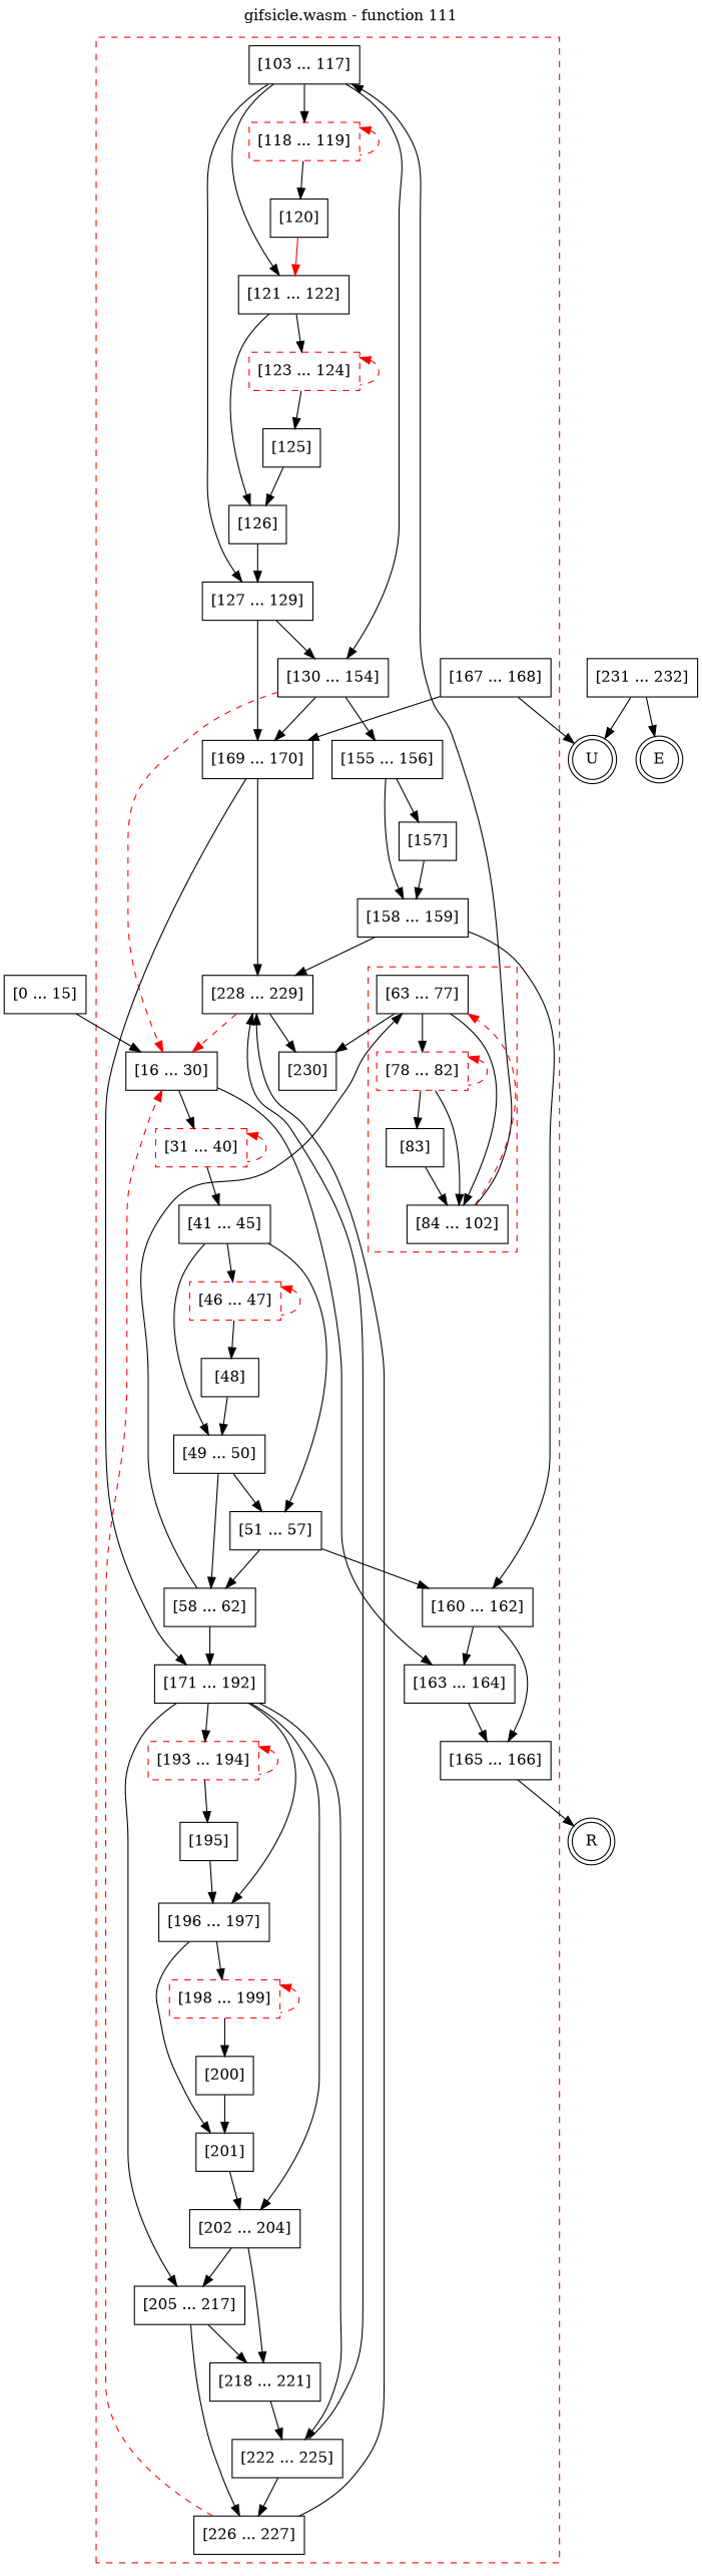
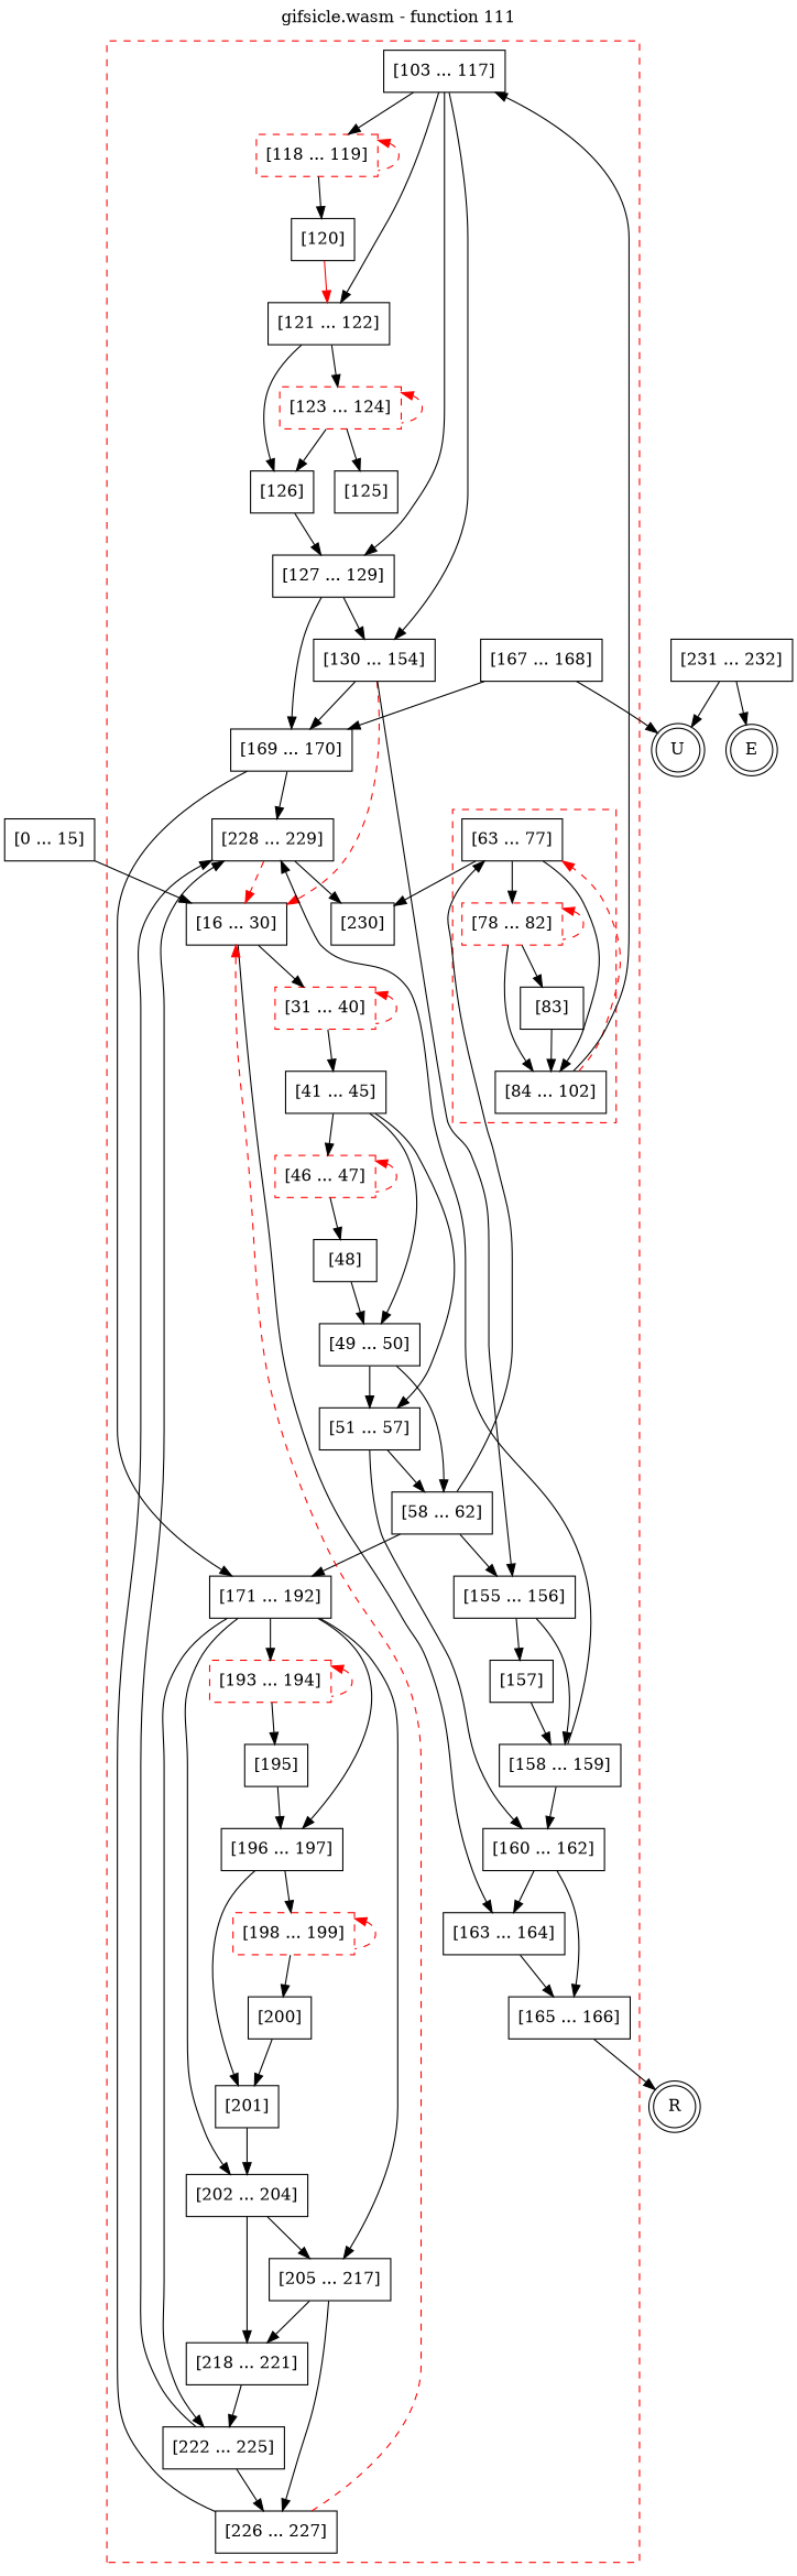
  digraph {
    label="gifsicle.wasm - function 111"
    labelfontcolor=black
    labelfontname=Helvetica
    labelfontsize=16
    labelloc=t
    node [color=black shape=box style=solid]
    n1 [label="[63 ... 77]"]
    n2 [color=red label="[78 ... 82]" style=dashed]
    n3 [label="[83]"]
    n4 [label="[84 ... 102]"]
    n5 [label="[16 ... 30]"]
    n6 [color=red label="[31 ... 40]" style=dashed]
    n7 [label="[41 ... 45]"]
    n8 [color=red label="[46 ... 47]" style=dashed]
    n9 [label="[48]"]
    n10 [label="[49 ... 50]"]
    n11 [label="[51 ... 57]"]
    n12 [label="[58 ... 62]"]
    n13 [label="[103 ... 117]"]
    n14 [color=red label="[118 ... 119]" style=dashed]
    n15 [label="[120]"]
    n16 [label="[121 ... 122]"]
    n17 [color=red label="[123 ... 124]" style=dashed]
    n18 [label="[125]"]
    n19 [label="[126]"]
    n20 [label="[127 ... 129]"]
    n21 [label="[130 ... 154]"]
    n22 [label="[155 ... 156]"]
    n23 [label="[157]"]
    n24 [label="[158 ... 159]"]
    n25 [label="[160 ... 162]"]
    n26 [label="[163 ... 164]"]
    n27 [label="[165 ... 166]"]
    n28 [label="[167 ... 168]"]
    n29 [label="[169 ... 170]"]
    n30 [label="[171 ... 192]"]
    n31 [color=red label="[193 ... 194]" style=dashed]
    n32 [label="[195]"]
    n33 [label="[196 ... 197]"]
    n34 [color=red label="[198 ... 199]" style=dashed]
    n35 [label="[200]"]
    n36 [label="[201]"]
    n37 [label="[202 ... 204]"]
    n38 [label="[205 ... 217]"]
    n39 [label="[218 ... 221]"]
    n40 [label="[222 ... 225]"]
    n41 [label="[226 ... 227]"]
    n42 [label="[228 ... 229]"]
    n43 [label="[230]"]
    n44 [label=R shape=doublecircle color="" style=""]
    n45 [label=U shape=doublecircle color="" style=""]
    E [shape=doublecircle color="" style=""]
    n47 [label="[0 ... 15]"]
    n48 [label="[231 ... 232]"]
    subgraph cluster_1 {
      color=red
      label=""
      style=dashed
      n5
      n6
      n7
      n8
      n9
      n10
      n11
      n12
      n13
      n14
      n15
      n16
      n17
      n18
      n19
      n20
      n21
      n22
      n23
      n24
      n25
      n26
      n27
      n28
      n29
      n30
      n31
      n32
      n33
      n34
      n35
      n36
      n37
      n38
      n39
      n40
      n41
      n42
      n43
      subgraph cluster_2 {
        color=red
        label=""
        style=dashed
        n1
        n2
        n3
        n4
      }
    }
    n1 -> n2
    n1 -> n4
    n1 -> n43
    n2 -> n2 [color=red dir=back style=dashed]
    n2 -> n3
    n2 -> n4
    n3 -> n4
    n4 -> n1 [color=red style=dashed]
    n4 -> n13
    n5 -> n6
    n5 -> n26
    n6 -> n6 [color=red dir=back style=dashed]
    n6 -> n7
    n7 -> n8
    n7 -> n10
    n7 -> n11
    n8 -> n8 [color=red dir=back style=dashed]
    n8 -> n9
    n9 -> n10
    n10 -> n11
    n10 -> n12
    n11 -> n12
    n11 -> n25
    n12 -> n1
+   n12 -> n22
    n12 -> n30
    n13 -> n14
    n13 -> n16
    n13 -> n20
    n13 -> n21
    n14 -> n14 [color=red dir=back style=dashed]
    n14 -> n15
    n15 -> n16 [color=red]
    n16 -> n17
    n16 -> n19
    n17 -> n17 [color=red dir=back style=dashed]
    n17 -> n18
-   n18 -> n19
+   n17 -> n19
    n19 -> n20
    n20 -> n21
    n20 -> n29
    n21 -> n5 [color=red style=dashed]
    n21 -> n22
    n21 -> n29
    n22 -> n23
    n22 -> n24
    n23 -> n24
    n24 -> n25
    n24 -> n42
    n25 -> n26
    n25 -> n27
    n26 -> n27
    n27 -> n44
    n28 -> n29
    n28 -> n45
    n29 -> n30
    n29 -> n42
    n30 -> n31
    n30 -> n33
    n30 -> n37
    n30 -> n38
    n30 -> n40
    n31 -> n31 [color=red dir=back style=dashed]
    n31 -> n32
    n32 -> n33
    n33 -> n34
    n33 -> n36
    n34 -> n34 [color=red dir=back style=dashed]
    n34 -> n35
    n35 -> n36
    n36 -> n37
    n37 -> n38
    n37 -> n39
    n38 -> n39
    n38 -> n41
    n39 -> n40
    n40 -> n41
    n40 -> n42
    n41 -> n5 [color=red style=dashed]
    n41 -> n42
    n42 -> n5 [color=red style=dashed]
    n42 -> n43
    n47 -> n5
    n48 -> n45
    n48 -> E
  }
